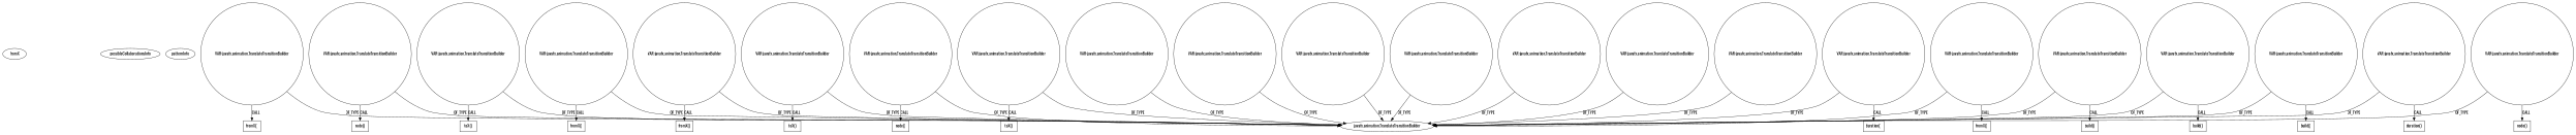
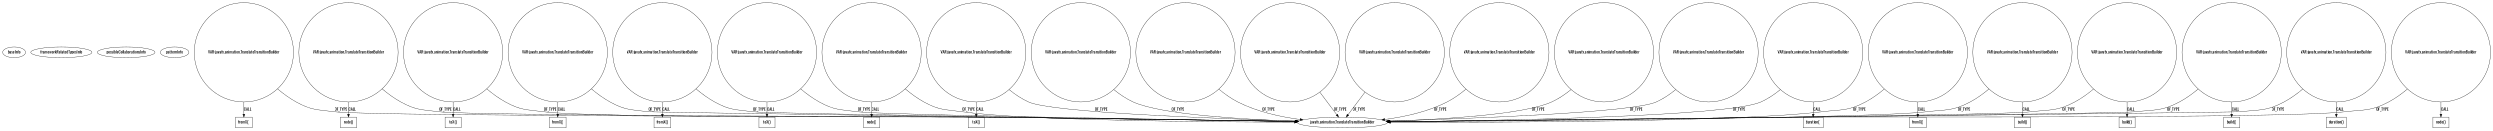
  digraph {
    fontname=Oswald
    node [fontname=Oswald isFrameworkType=false vertexType=VARIABLE_EXPRESION shape=circle]
    edge [fontname=Oswald]
-   baseInfo [category=pattern graphId=3802 isAnonymous=false possibleRelation=false label=fromX isFrameworkType="" vertexType="" shape=""]
+   baseInfo [category=pattern graphId=3802 isAnonymous=false possibleRelation=false isFrameworkType="" vertexType="" shape=""]
+   frameworkRelatedTypesInfo [isFrameworkType="" vertexType="" shape=""]
    possibleCollaborationsInfo [isFrameworkType="" vertexType="" shape=""]
    patternInfo [frequency=2.0 patternRootClient=null isFrameworkType="" vertexType="" shape=""]
    n5 [label="javafx.animation.TranslateTransitionBuilder" vertexType=FRAMEWORK_CLASS_TYPE shape=""]
    n6 [label="VAR:javafx.animation.TranslateTransitionBuilder"]
    n7 [label="fromX()" shape=box vertexType=INSIDE_CALL]
    n8 [label="VAR:javafx.animation.TranslateTransitionBuilder"]
    n9 [label="node()" shape=box vertexType=INSIDE_CALL]
    n10 [label="VAR:javafx.animation.TranslateTransitionBuilder"]
    n11 [label="toX()" shape=box vertexType=INSIDE_CALL]
    n12 [label="VAR:javafx.animation.TranslateTransitionBuilder"]
    n13 [label="fromX()" shape=box vertexType=INSIDE_CALL]
    n14 [label="VAR:javafx.animation.TranslateTransitionBuilder"]
    n15 [label="VAR:javafx.animation.TranslateTransitionBuilder"]
    n16 [label="VAR:javafx.animation.TranslateTransitionBuilder"]
    n17 [label="fromX()" shape=box vertexType=INSIDE_CALL]
    n18 [label="VAR:javafx.animation.TranslateTransitionBuilder"]
    n19 [label="toX()" shape=box vertexType=INSIDE_CALL]
    n20 [label="VAR:javafx.animation.TranslateTransitionBuilder"]
    n21 [label="node()" shape=box vertexType=INSIDE_CALL]
    n22 [label="VAR:javafx.animation.TranslateTransitionBuilder"]
    n23 [label="toX()" shape=box vertexType=INSIDE_CALL]
    n24 [label="VAR:javafx.animation.TranslateTransitionBuilder"]
    n25 [label="VAR:javafx.animation.TranslateTransitionBuilder"]
    n26 [label="VAR:javafx.animation.TranslateTransitionBuilder"]
    n27 [label="VAR:javafx.animation.TranslateTransitionBuilder"]
    n28 [label="VAR:javafx.animation.TranslateTransitionBuilder"]
    n29 [label="node()" shape=box vertexType=INSIDE_CALL]
    n30 [label="VAR:javafx.animation.TranslateTransitionBuilder"]
    n31 [label="duration()" shape=box vertexType=INSIDE_CALL]
    n32 [label="VAR:javafx.animation.TranslateTransitionBuilder"]
    n33 [label="fromX()" shape=box vertexType=INSIDE_CALL]
    n34 [label="VAR:javafx.animation.TranslateTransitionBuilder"]
    n35 [label="VAR:javafx.animation.TranslateTransitionBuilder"]
    n36 [label="build()" shape=box vertexType=INSIDE_CALL]
    n37 [label="VAR:javafx.animation.TranslateTransitionBuilder"]
    n38 [label="build()" shape=box vertexType=INSIDE_CALL]
    n39 [label="VAR:javafx.animation.TranslateTransitionBuilder"]
    n40 [label="build()" shape=box vertexType=INSIDE_CALL]
    n41 [label="VAR:javafx.animation.TranslateTransitionBuilder"]
    n42 [label="duration()" shape=box vertexType=INSIDE_CALL]
    n6 -> n5 [label=OF_TYPE]
    n6 -> n7 [label=CALL]
    n8 -> n5 [label=OF_TYPE]
    n8 -> n9 [label=CALL]
    n10 -> n5 [label=OF_TYPE]
    n10 -> n11 [label=CALL]
    n12 -> n5 [label=OF_TYPE]
    n12 -> n13 [label=CALL]
    n14 -> n5 [label=OF_TYPE]
    n15 -> n5 [label=OF_TYPE]
    n16 -> n5 [label=OF_TYPE]
    n16 -> n17 [label=CALL]
    n18 -> n5 [label=OF_TYPE]
    n18 -> n19 [label=CALL]
    n20 -> n5 [label=OF_TYPE]
    n20 -> n21 [label=CALL]
    n22 -> n5 [label=OF_TYPE]
    n22 -> n23 [label=CALL]
    n24 -> n5 [label=OF_TYPE]
    n25 -> n5 [label=OF_TYPE]
    n26 -> n5 [label=OF_TYPE]
    n27 -> n5 [label=OF_TYPE]
    n28 -> n5 [label=OF_TYPE]
    n28 -> n29 [label=CALL]
    n30 -> n5 [label=OF_TYPE]
    n30 -> n31 [label=CALL]
    n32 -> n5 [label=OF_TYPE]
    n32 -> n33 [label=CALL]
    n34 -> n5 [label=OF_TYPE]
    n35 -> n5 [label=OF_TYPE]
    n35 -> n36 [label=CALL]
    n37 -> n5 [label=OF_TYPE]
    n37 -> n38 [label=CALL]
    n39 -> n5 [label=OF_TYPE]
    n39 -> n40 [label=CALL]
    n41 -> n5 [label=OF_TYPE]
    n41 -> n42 [label=CALL]
  }
